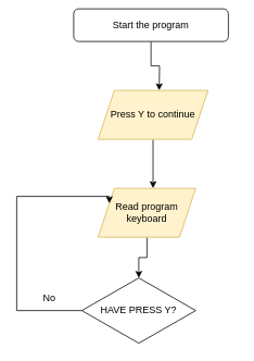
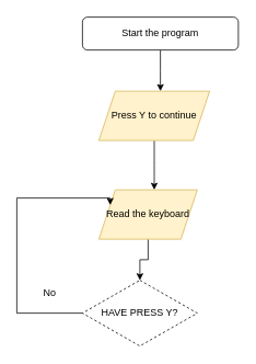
  <mxCell id="0" />
  <mxCell id="1" parent="0" />
  <mxCell id="2" style="edgeStyle=orthogonalEdgeStyle;rounded=0;orthogonalLoop=1;jettySize=auto;html=1;" edge="1" parent="1" source="3"><mxGeometry relative="1" as="geometry"><mxPoint x="195" y="110" as="targetPoint" /></mxGeometry></mxCell>
- <mxCell id="3" value="Start the program" style="rounded=1;whiteSpace=wrap;html=1;" parent="1" vertex="1"><mxGeometry x="90" y="10" width="190" height="40" as="geometry" /></mxCell>
+ <mxCell id="3" value="Start the program" style="rounded=1;whiteSpace=wrap;html=1;" parent="1" vertex="1"><mxGeometry x="100" y="20" width="190" height="40" as="geometry" /></mxCell>
  <mxCell id="4" style="edgeStyle=orthogonalEdgeStyle;rounded=0;orthogonalLoop=1;jettySize=auto;html=1;" edge="1" parent="1" source="5"><mxGeometry relative="1" as="geometry"><mxPoint x="187.5" y="230" as="targetPoint" /></mxGeometry></mxCell>
  <mxCell id="5" value="Press Y to continue" style="shape=parallelogram;perimeter=parallelogramPerimeter;whiteSpace=wrap;html=1;fixedSize=1;fillColor=#fff2cc;strokeColor=#d6b656;" vertex="1" parent="1"><mxGeometry x="120" y="110" width="135" height="60" as="geometry" /></mxCell>
  <mxCell id="6" style="edgeStyle=orthogonalEdgeStyle;rounded=0;orthogonalLoop=1;jettySize=auto;html=1;" edge="1" parent="1" source="7" target="9"><mxGeometry relative="1" as="geometry"><mxPoint x="180" y="350" as="targetPoint" /></mxGeometry></mxCell>
- <mxCell id="7" value="Read program keyboard" style="shape=parallelogram;perimeter=parallelogramPerimeter;whiteSpace=wrap;html=1;fixedSize=1;fillColor=#fff2cc;strokeColor=#d6b656;" vertex="1" parent="1"><mxGeometry x="120" y="230" width="120" height="60" as="geometry" /></mxCell>
+ <mxCell id="7" value="Read the keyboard" style="shape=parallelogram;perimeter=parallelogramPerimeter;whiteSpace=wrap;html=1;fixedSize=1;fillColor=#fff2cc;strokeColor=#d6b656;" vertex="1" parent="1"><mxGeometry x="120" y="230" width="120" height="60" as="geometry" /></mxCell>
  <mxCell id="8" style="edgeStyle=orthogonalEdgeStyle;rounded=0;orthogonalLoop=1;jettySize=auto;html=1;entryX=0;entryY=0.25;entryDx=0;entryDy=0;" edge="1" parent="1" source="9" target="7"><mxGeometry relative="1" as="geometry"><mxPoint x="30" y="240" as="targetPoint" /><Array as="points"><mxPoint x="20" y="380" /><mxPoint x="20" y="240" /><mxPoint x="134" y="240" /></Array></mxGeometry></mxCell>
- <mxCell id="9" value="HAVE PRESS Y?" style="rhombus;whiteSpace=wrap;html=1;" vertex="1" parent="1"><mxGeometry x="100" y="340" width="140" height="80" as="geometry" /></mxCell>
- <mxCell id="10" value="No" style="text;html=1;align=center;verticalAlign=middle;resizable=0;points=[];autosize=1;strokeColor=none;fillColor=none;" vertex="1" parent="1"><mxGeometry x="40" y="350" width="40" height="30" as="geometry" /></mxCell>
+ <mxCell id="9" value="HAVE PRESS Y?" style="rhombus;whiteSpace=wrap;html=1;dashed=1;" vertex="1" parent="1"><mxGeometry x="100" y="340" width="140" height="80" as="geometry" /></mxCell>
+ <mxCell id="10" value="No" style="text;html=1;align=center;verticalAlign=middle;resizable=0;points=[];autosize=1;strokeColor=none;fillColor=none;" vertex="1" parent="1"><mxGeometry x="40" y="340" width="40" height="30" as="geometry" /></mxCell>
